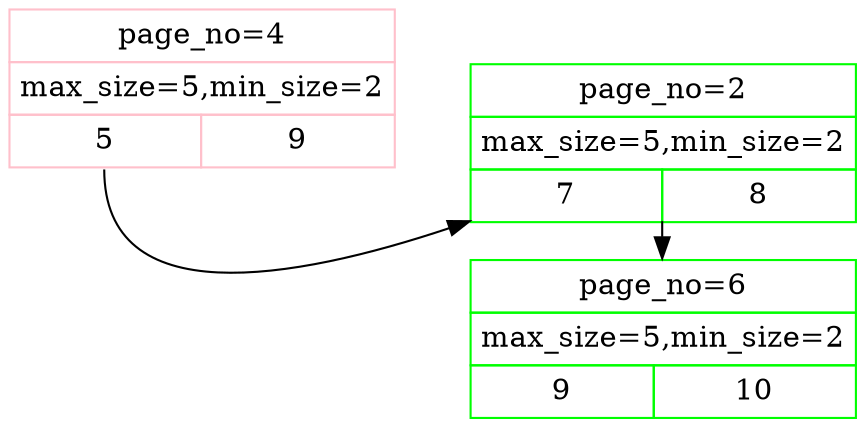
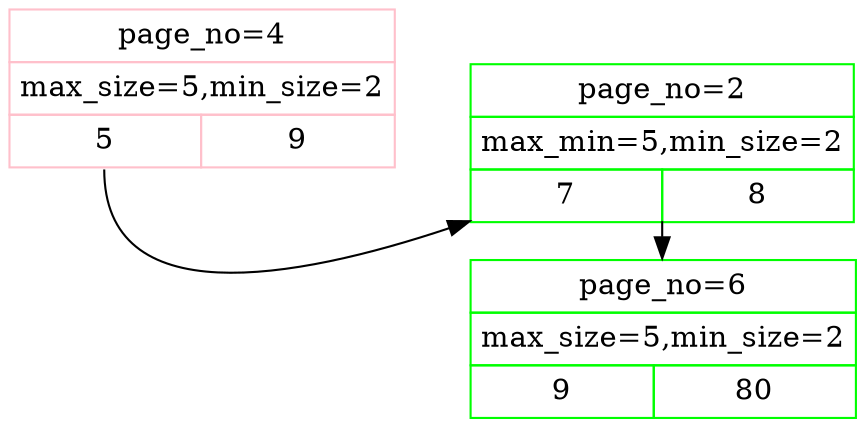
  digraph {
    rankdir=LR
    node [color=green shape=plain]
-   n1 [label=<<TABLE BORDER="0" CELLBORDER="1" CELLSPACING="0" CELLPADDING="4"> <TR><TD COLSPAN="2">page_no=2</TD></TR> <TR><TD COLSPAN="2">max_size=5,min_size=2</TD></TR> <TR><TD>7</TD> <TD>8</TD> </TR></TABLE>>]
-   n2 [label=<<TABLE BORDER="0" CELLBORDER="1" CELLSPACING="0" CELLPADDING="4"> <TR><TD COLSPAN="2">page_no=6</TD></TR> <TR><TD COLSPAN="2">max_size=5,min_size=2</TD></TR> <TR><TD>9</TD> <TD>10</TD> </TR></TABLE>>]
+   n1 [label=<<TABLE BORDER="0" CELLBORDER="1" CELLSPACING="0" CELLPADDING="4"> <TR><TD COLSPAN="2">page_no=2</TD></TR> <TR><TD COLSPAN="2">max_min=5,min_size=2</TD></TR> <TR><TD>7</TD> <TD>8</TD> </TR></TABLE>>]
+   n2 [label=<<TABLE BORDER="0" CELLBORDER="1" CELLSPACING="0" CELLPADDING="4"> <TR><TD COLSPAN="2">page_no=6</TD></TR> <TR><TD COLSPAN="2">max_size=5,min_size=2</TD></TR> <TR><TD>9</TD> <TD>80</TD> </TR></TABLE>>]
    n3 [color=pink label=<<TABLE BORDER="0" CELLBORDER="1" CELLSPACING="0" CELLPADDING="4"> <TR><TD COLSPAN="2">page_no=4</TD></TR> <TR><TD COLSPAN="2">max_size=5,min_size=2</TD></TR> <TR><TD PORT="p2">5</TD> <TD PORT="p6">9</TD> </TR></TABLE>>]
    subgraph sub_1 {
      rank=same
      n1
      n2
    }
    n1 -> n2
    n3 -> n1 [tailport=p2]
  }
